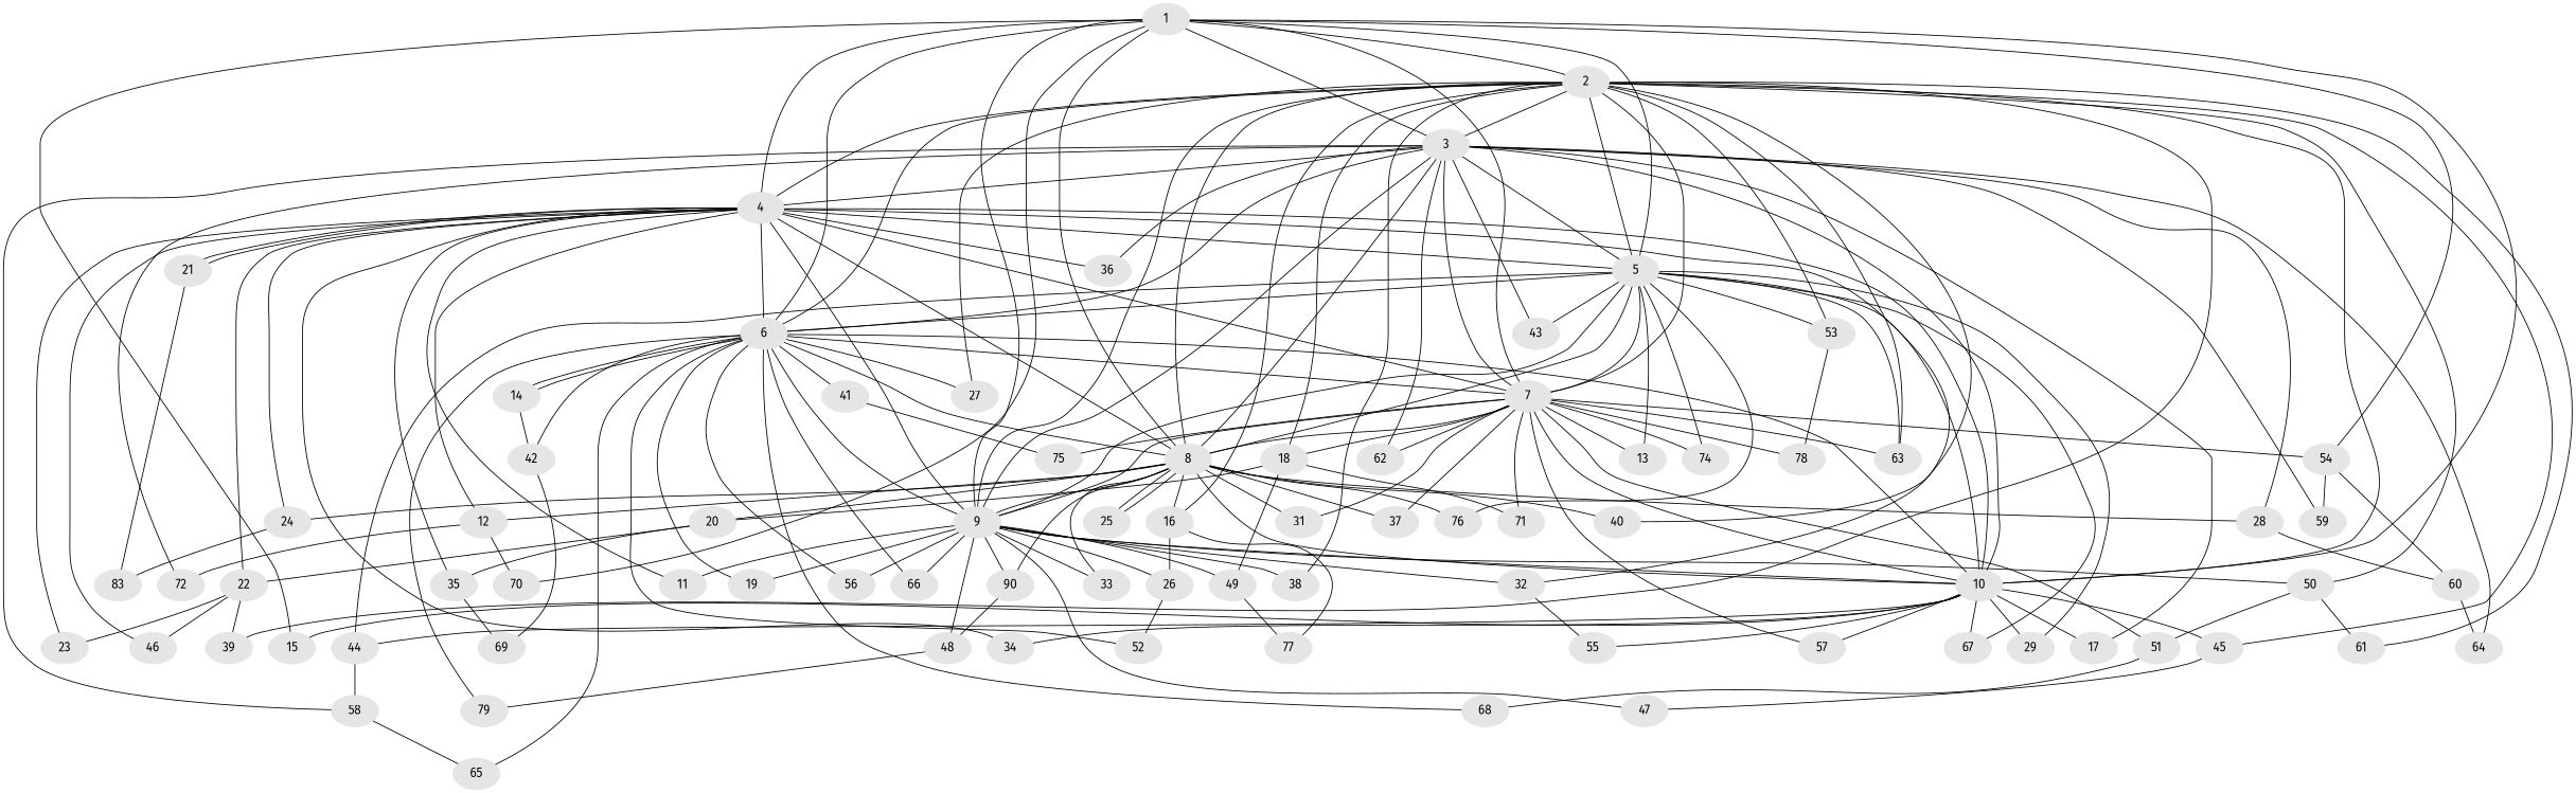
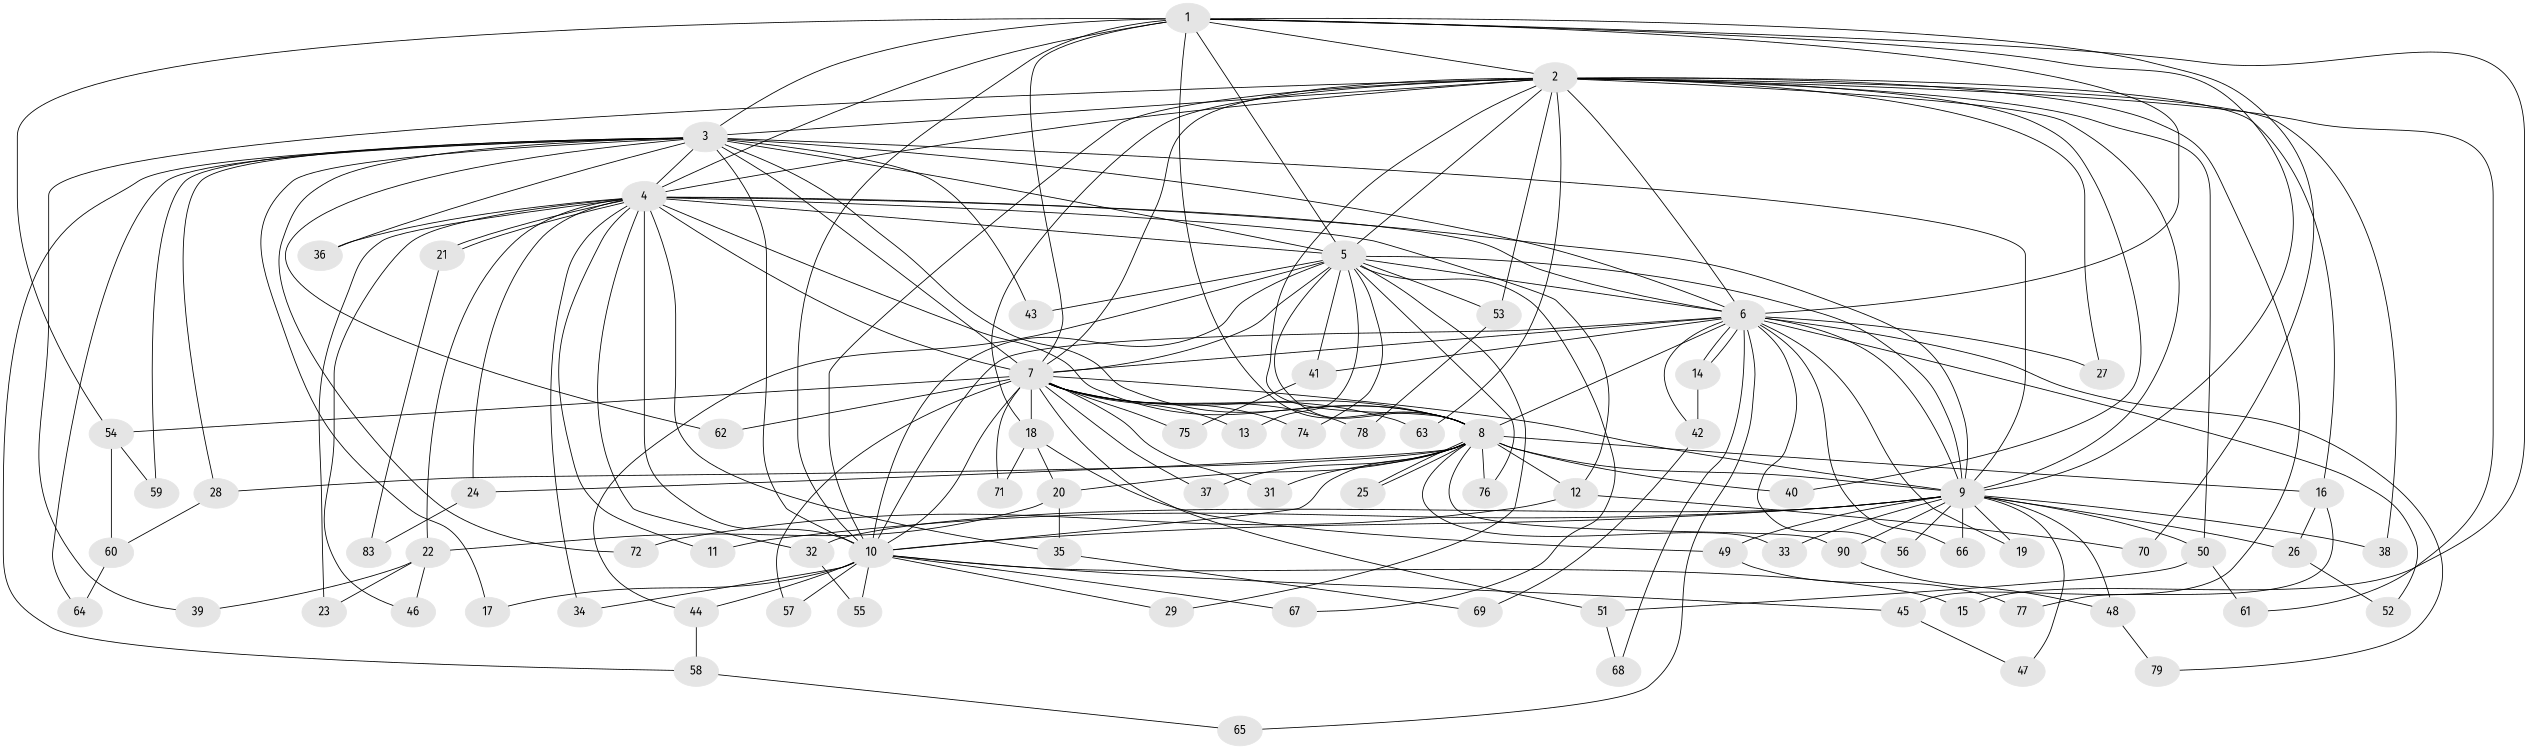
  graph {
    fontname="Fira Sans"
    node [color=gray90 fontname="Fira Sans" style=filled]
    edge [fontname="Fira Sans"]
    1
    2
    3
    4
    5
    6
    7
    8
    9
    10
    15
    54
    70
    16
    18
    27
    38
    39
    40
    45
    50
    53
    61
    63
    17
    28
    36
    43
    58
    59
    62
    64
    72
    11
    12
    21
    22
    23
    24
    32
    34
    35
    46
    13
    29
    41
    44
    67
    74
    76
    14
    19
    42
    52
    56
    65
    66
    68
    79
    31
    37
    51
    57
    71
    75
    78
    20
    25
    n69 [label=90]
    33
    26
    47
    48
    49
    55
    60
    77
    n78 [label=83]
    69
    1 -- 2
    1 -- 3
    1 -- 4
    1 -- 5
    1 -- 6
    1 -- 7
    1 -- 8
    1 -- 9
    1 -- 10
    1 -- 15
    1 -- 54
    1 -- 70
    2 -- 3
    2 -- 4
    2 -- 5
    2 -- 6
    2 -- 7
    2 -- 8
    2 -- 9
    2 -- 10
    2 -- 16
    2 -- 18
    2 -- 27
    2 -- 38
    2 -- 39
    2 -- 40
    2 -- 45
    2 -- 50
    2 -- 53
    2 -- 61
    2 -- 63
    3 -- 4
    3 -- 5
    3 -- 6
    3 -- 7
    3 -- 8
    3 -- 9
    3 -- 10
    3 -- 17
    3 -- 28
    3 -- 36
    3 -- 43
    3 -- 58
    3 -- 59
    3 -- 62
    3 -- 64
    3 -- 72
    4 -- 5
    4 -- 6
    4 -- 7
    4 -- 8
    4 -- 9
    4 -- 10
    4 -- 36
    4 -- 11
    4 -- 12
    4 -- 21
    4 -- 21
    4 -- 22
    4 -- 23
    4 -- 24
    4 -- 32
    4 -- 34
    4 -- 35
    4 -- 46
    5 -- 6
    5 -- 7
    5 -- 8
    5 -- 9
    5 -- 10
    5 -- 53
    5 -- 43
    5 -- 13
    5 -- 29
-   5 -- 63
+   5 -- 41
    5 -- 44
    5 -- 67
    5 -- 74
    5 -- 76
    6 -- 7
    6 -- 8
    6 -- 9
    6 -- 10
    6 -- 27
    6 -- 41
    6 -- 14
    6 -- 14
    6 -- 19
    6 -- 42
    6 -- 52
    6 -- 56
    6 -- 65
    6 -- 66
    6 -- 68
    6 -- 79
    7 -- 8
    7 -- 9
    7 -- 10
    7 -- 54
    7 -- 18
    7 -- 63
    7 -- 62
    7 -- 13
    7 -- 74
    7 -- 31
    7 -- 37
    7 -- 51
    7 -- 57
    7 -- 71
    7 -- 75
    7 -- 78
    8 -- 9
    8 -- 10
    8 -- 16
    8 -- 40
    8 -- 28
    8 -- 12
    8 -- 24
    8 -- 76
    8 -- 31
    8 -- 37
    8 -- 20
    8 -- 25
    8 -- 25
    8 -- n69
    8 -- 33
    9 -- 10
    9 -- 38
    9 -- 50
    9 -- 11
    9 -- 32
    9 -- 19
    9 -- 56
    9 -- 66
    9 -- n69
    9 -- 33
    9 -- 26
    9 -- 47
    9 -- 48
    9 -- 49
    10 -- 15
    10 -- 45
    10 -- 17
    10 -- 34
    10 -- 29
    10 -- 44
    10 -- 67
    10 -- 57
    10 -- 55
    54 -- 59
    54 -- 60
    16 -- 26
    16 -- 77
    18 -- 71
    18 -- 20
    18 -- 49
    45 -- 47
    50 -- 61
    50 -- 51
    53 -- 78
    28 -- 60
    58 -- 65
    12 -- 70
    12 -- 72
    21 -- n78
    22 -- 39
    22 -- 23
    22 -- 46
    24 -- n78
    32 -- 55
    35 -- 69
    41 -- 75
    44 -- 58
    14 -- 42
    42 -- 69
    51 -- 68
    20 -- 22
    20 -- 35
    n69 -- 48
    26 -- 52
    48 -- 79
    49 -- 77
    60 -- 64
  }
